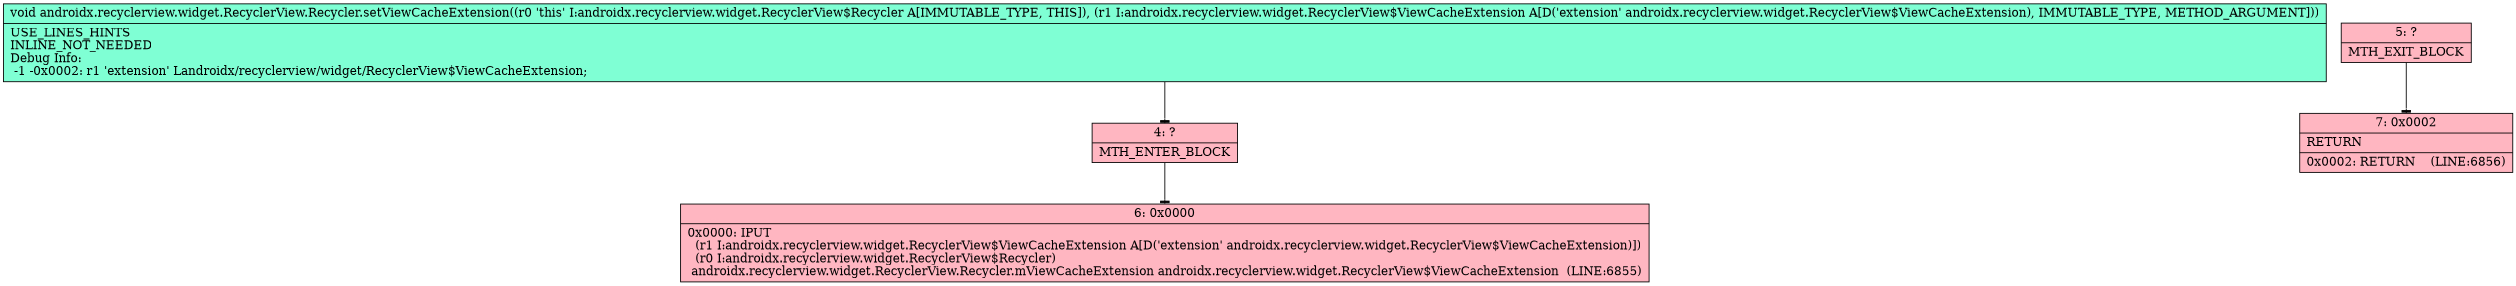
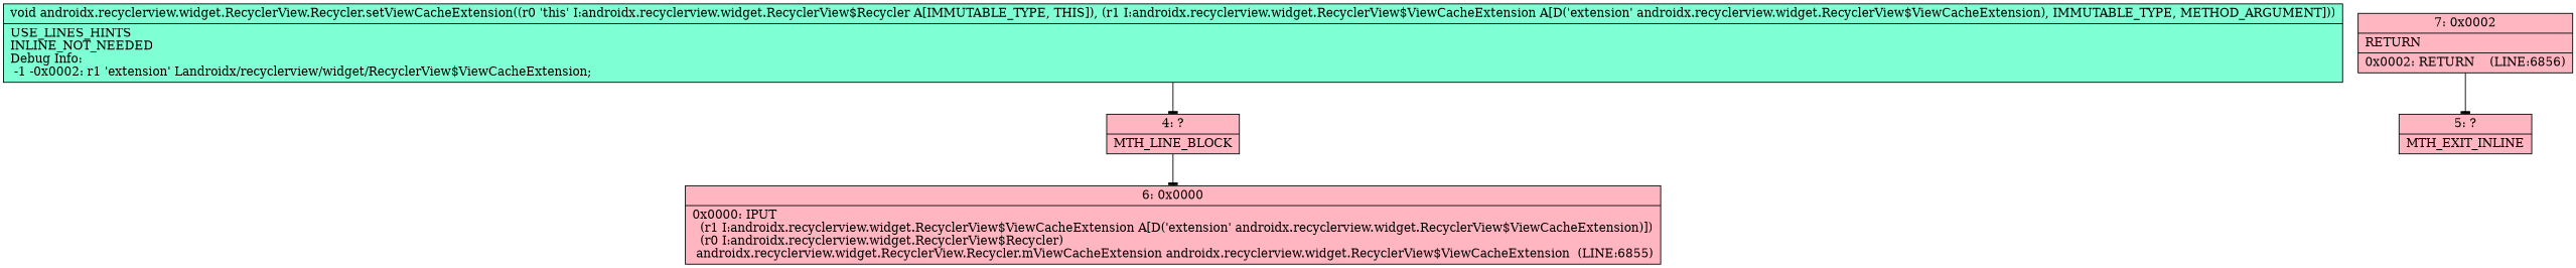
  digraph {
    node [fillcolor=lightpink shape=record style=filled]
    edge [arrowhead=tee]
-   n1 [label="{4\:\ ?|MTH_ENTER_BLOCK\l}"]
+   n1 [label="{4\:\ ?|MTH_LINE_BLOCK\l}"]
    n2 [label="{6\:\ 0x0000|0x0000: IPUT  \l  (r1 I:androidx.recyclerview.widget.RecyclerView$ViewCacheExtension A[D('extension' androidx.recyclerview.widget.RecyclerView$ViewCacheExtension)])\l  (r0 I:androidx.recyclerview.widget.RecyclerView$Recycler)\l androidx.recyclerview.widget.RecyclerView.Recycler.mViewCacheExtension androidx.recyclerview.widget.RecyclerView$ViewCacheExtension  (LINE:6855)\l}"]
    n3 [label="{7\:\ 0x0002|RETURN\l|0x0002: RETURN    (LINE:6856)\l}"]
-   n4 [label="{5\:\ ?|MTH_EXIT_BLOCK\l}"]
+   n4 [label="{5\:\ ?|MTH_EXIT_INLINE\l}"]
    n5 [fillcolor=aquamarine label="{void androidx.recyclerview.widget.RecyclerView.Recycler.setViewCacheExtension((r0 'this' I:androidx.recyclerview.widget.RecyclerView$Recycler A[IMMUTABLE_TYPE, THIS]), (r1 I:androidx.recyclerview.widget.RecyclerView$ViewCacheExtension A[D('extension' androidx.recyclerview.widget.RecyclerView$ViewCacheExtension), IMMUTABLE_TYPE, METHOD_ARGUMENT]))  | USE_LINES_HINTS\lINLINE_NOT_NEEDED\lDebug Info:\l  \-1 \-0x0002: r1 'extension' Landroidx\/recyclerview\/widget\/RecyclerView$ViewCacheExtension;\l}"]
    n1 -> n2
-   n4 -> n3
+   n3 -> n4
    n5 -> n1
  }
